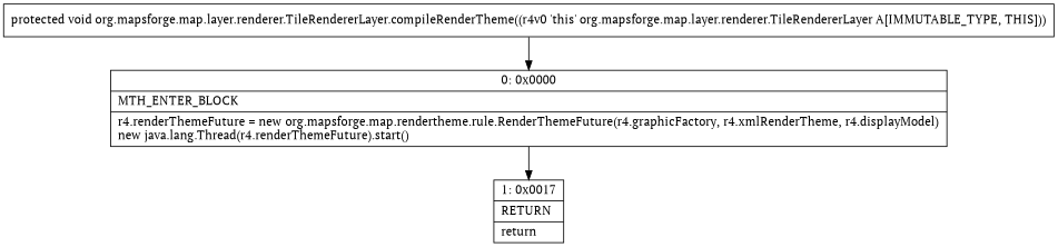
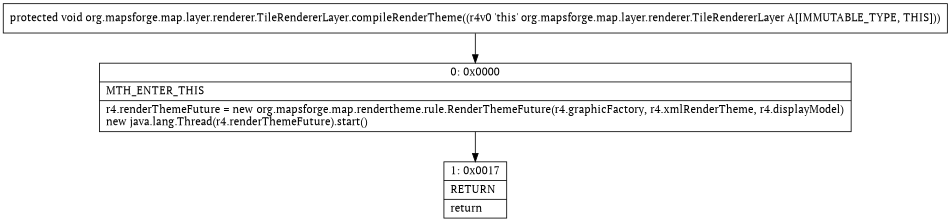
  digraph {
    fontname="PT Serif"
    node [shape=record fontname="PT Serif"]
    edge [fontname="PT Serif"]
-   n1 [label="{0\:\ 0x0000|MTH_ENTER_BLOCK\l|r4.renderThemeFuture = new org.mapsforge.map.rendertheme.rule.RenderThemeFuture(r4.graphicFactory, r4.xmlRenderTheme, r4.displayModel)\lnew java.lang.Thread(r4.renderThemeFuture).start()\l}"]
+   n1 [label="{0\:\ 0x0000|MTH_ENTER_THIS\l|r4.renderThemeFuture = new org.mapsforge.map.rendertheme.rule.RenderThemeFuture(r4.graphicFactory, r4.xmlRenderTheme, r4.displayModel)\lnew java.lang.Thread(r4.renderThemeFuture).start()\l}"]
    n2 [label="{1\:\ 0x0017|RETURN\l|return\l}"]
    n3 [label="{protected void org.mapsforge.map.layer.renderer.TileRendererLayer.compileRenderTheme((r4v0 'this' org.mapsforge.map.layer.renderer.TileRendererLayer A[IMMUTABLE_TYPE, THIS])) }"]
    n1 -> n2
    n3 -> n1
  }
